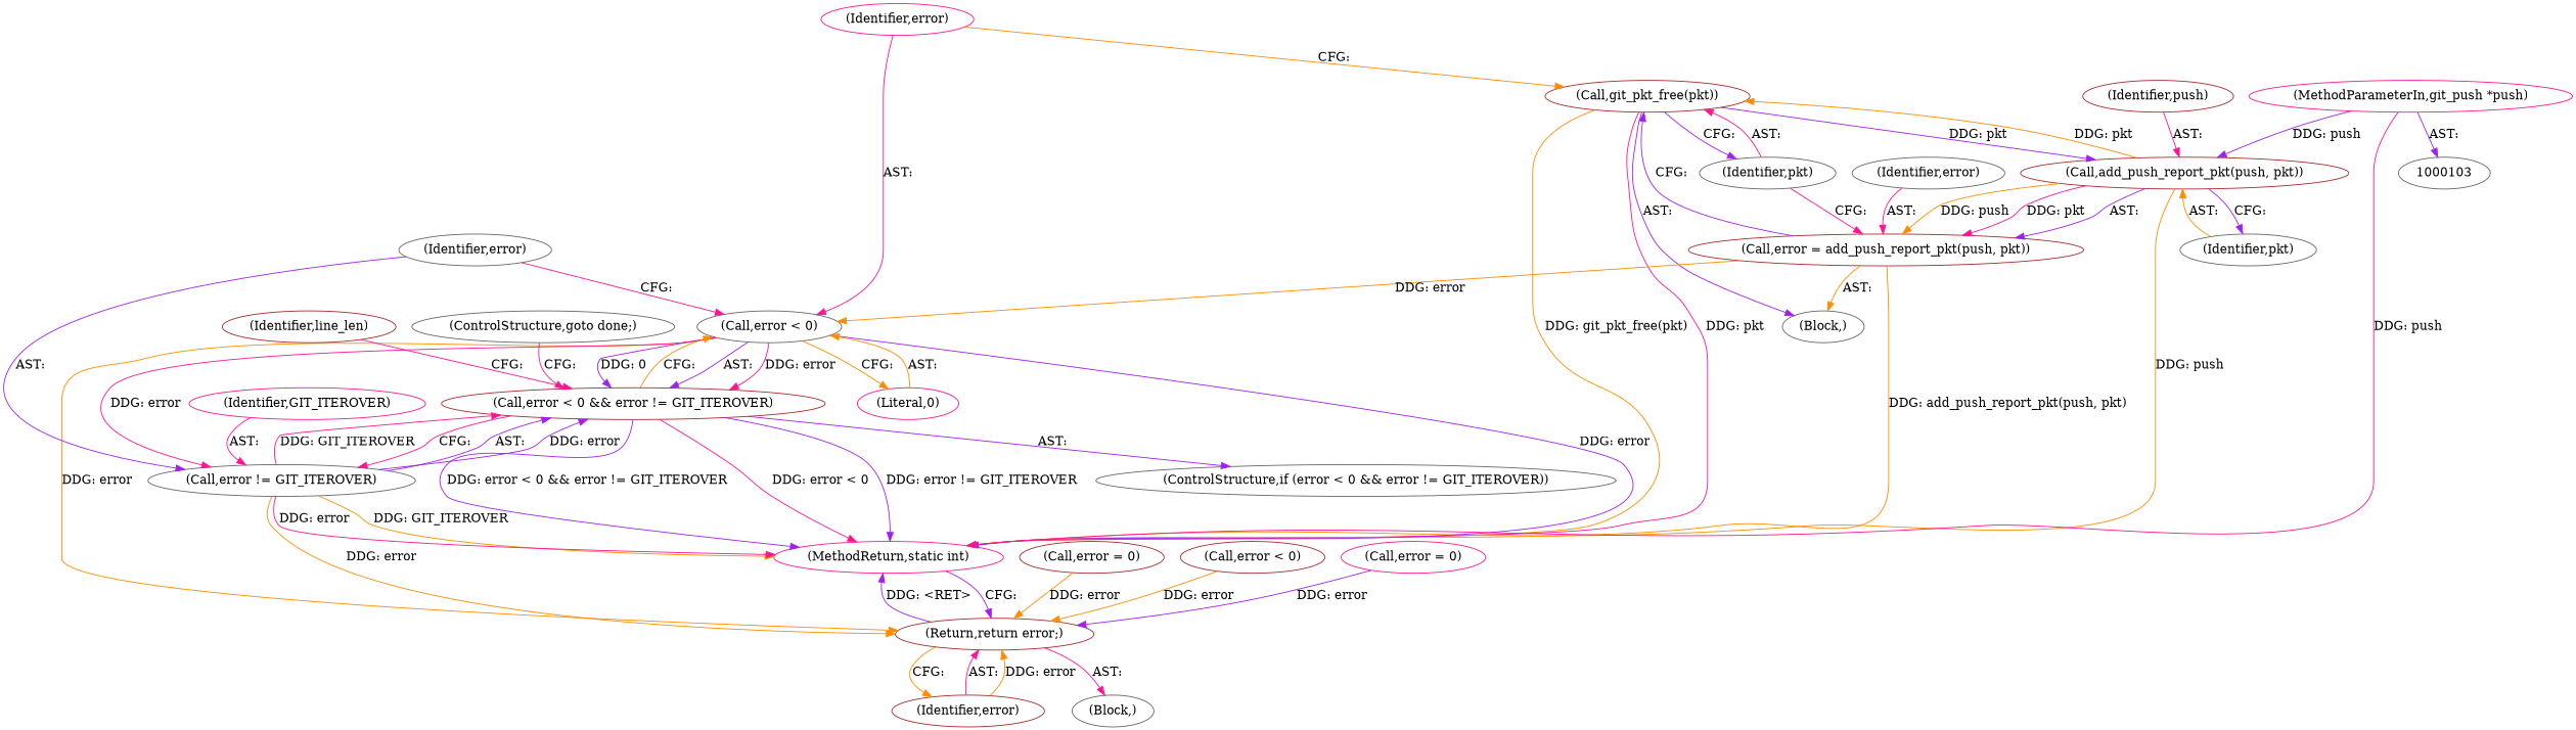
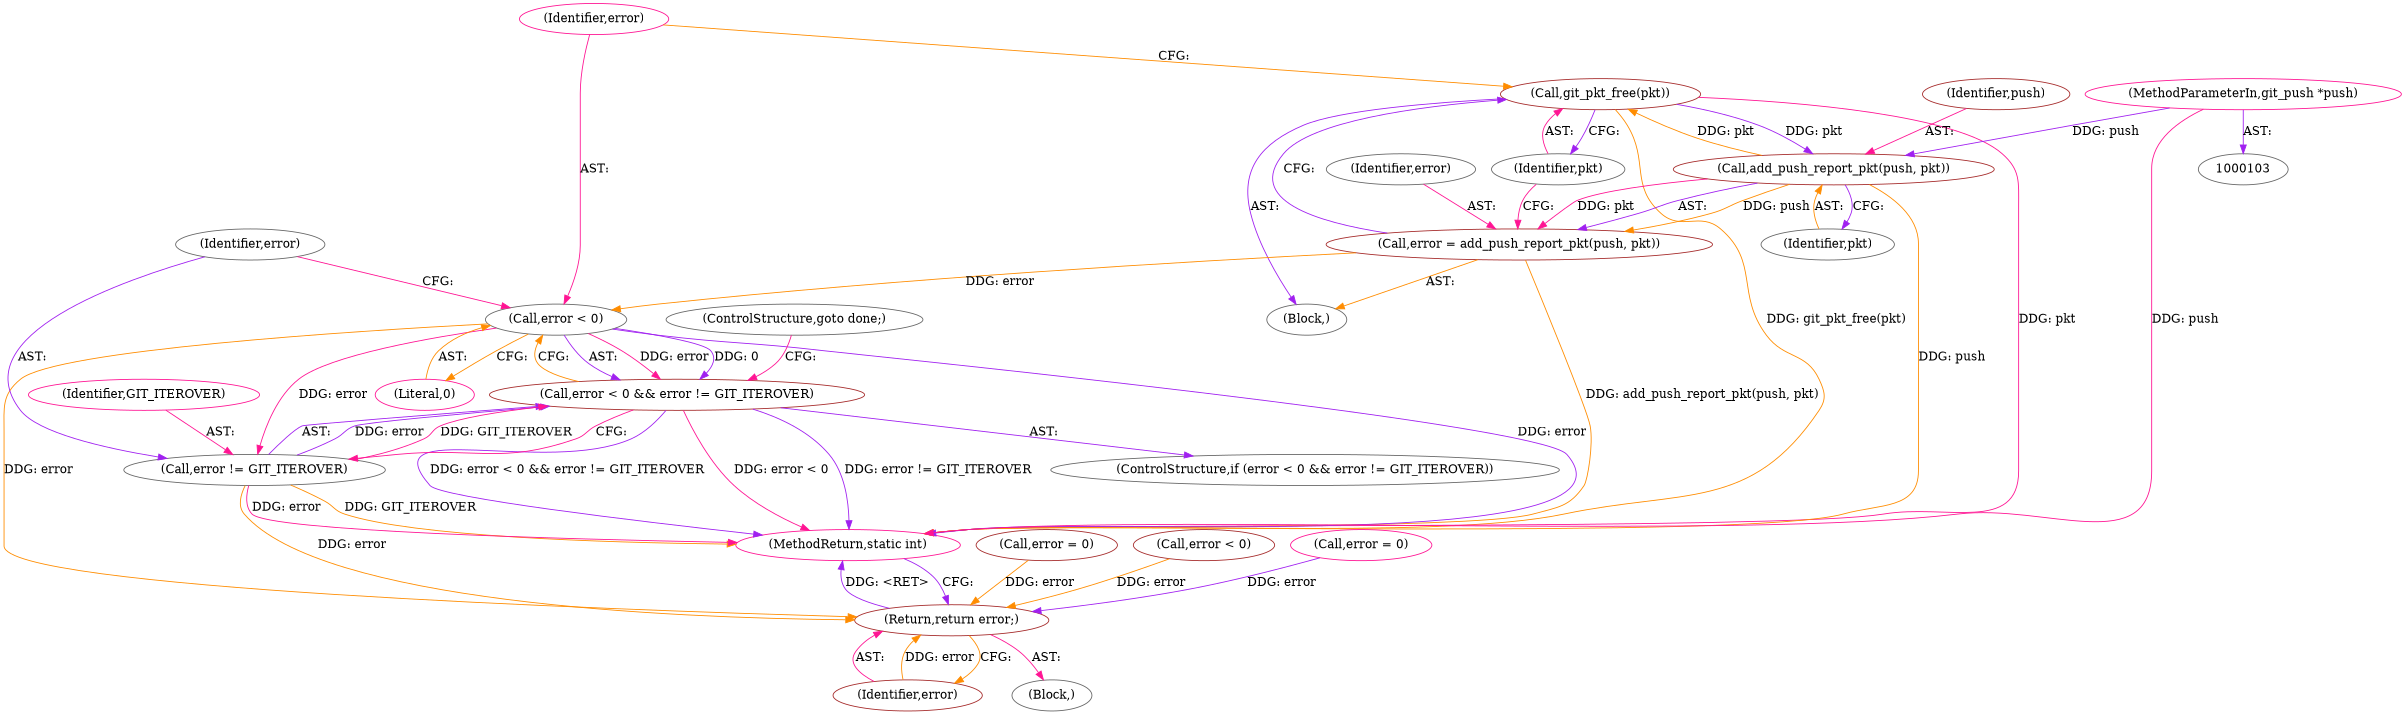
  digraph {
    node [color=gray40]
    edge [color=purple]
    n1 [color=brown label="(Call,git_pkt_free(pkt))"]
    n2 [color=brown label="(Call,add_push_report_pkt(push, pkt))"]
    n3 [label="(Block,)"]
    n4 [color=deeppink label="(MethodReturn,static int)"]
    n5 [label="(Identifier,pkt)"]
    n6 [color=brown label="(Call,error = add_push_report_pkt(push, pkt))"]
    n7 [label="(Identifier,pkt)"]
    n8 [color=brown label="(Return,return error;)"]
    n9 [label="(Call,error < 0)"]
    n10 [color=deeppink label="(MethodParameterIn,git_push *push)"]
    1000103
    n12 [color=brown label="(Call,error < 0 && error != GIT_ITEROVER)"]
    n13 [label="(Call,error != GIT_ITEROVER)"]
    n14 [color=deeppink label="(Literal,0)"]
    n15 [label="(ControlStructure,if (error < 0 && error != GIT_ITEROVER))"]
    n16 [color=brown label="(Identifier,error)"]
    n17 [label="(Block,)"]
    n18 [color=deeppink label="(Identifier,GIT_ITEROVER)"]
-   n19 [color=brown label="(Identifier,line_len)"]
    n20 [color=brown label="(Identifier,push)"]
    n21 [label="(ControlStructure,goto done;)"]
    n22 [label="(Identifier,error)"]
    n23 [color=brown label="(Call,error = 0)"]
    n24 [label="(Identifier,error)"]
    n25 [color=brown label="(Call,error < 0)"]
    n26 [color=deeppink label="(Identifier,error)"]
    n27 [color=deeppink label="(Call,error = 0)"]
    n1 -> n2 [label="DDG: pkt"]
    n1 -> n3 [label="AST: "]
    n1 -> n4 [color=darkorange label="DDG: git_pkt_free(pkt)"]
    n1 -> n4 [color=deeppink label="DDG: pkt"]
    n1 -> n5 [label="CFG: "]
    n2 -> n1 [color=darkorange label="DDG: pkt"]
    n2 -> n4 [color=darkorange label="DDG: push"]
    n2 -> n6 [label="AST: "]
    n2 -> n6 [color=darkorange label="DDG: push"]
    n2 -> n6 [color=deeppink label="DDG: pkt"]
    n2 -> n7 [label="CFG: "]
    n4 -> n8 [label="CFG: "]
    n5 -> n1 [color=deeppink label="AST: "]
    n5 -> n6 [color=deeppink label="CFG: "]
    n6 -> n1 [label="CFG: "]
    n6 -> n3 [color=darkorange label="AST: "]
    n6 -> n4 [color=darkorange label="DDG: add_push_report_pkt(push, pkt)"]
    n6 -> n9 [color=darkorange label="DDG: error"]
    n7 -> n2 [color=darkorange label="AST: "]
    n8 -> n4 [label="DDG: <RET>"]
    n8 -> n16 [color=darkorange label="CFG: "]
    n8 -> n17 [color=deeppink label="AST: "]
    n9 -> n4 [label="DDG: error"]
    n9 -> n8 [color=darkorange label="DDG: error"]
    n9 -> n12 [label="AST: "]
    n9 -> n12 [color=deeppink label="DDG: error"]
    n9 -> n12 [label="DDG: 0"]
    n9 -> n13 [color=deeppink label="DDG: error"]
    n9 -> n14 [color=darkorange label="CFG: "]
    n10 -> n2 [label="DDG: push"]
    n10 -> n4 [color=deeppink label="DDG: push"]
    n10 -> 1000103 [label="AST: "]
    n12 -> n4 [color=deeppink label="DDG: error < 0"]
    n12 -> n4 [label="DDG: error != GIT_ITEROVER"]
    n12 -> n4 [label="DDG: error < 0 && error != GIT_ITEROVER"]
    n12 -> n9 [color=darkorange label="CFG: "]
    n12 -> n13 [color=deeppink label="CFG: "]
    n12 -> n15 [label="AST: "]
    n13 -> n4 [color=darkorange label="DDG: GIT_ITEROVER"]
    n13 -> n4 [color=deeppink label="DDG: error"]
    n13 -> n8 [color=darkorange label="DDG: error"]
    n13 -> n12 [label="AST: "]
    n13 -> n12 [label="DDG: error"]
    n13 -> n12 [color=deeppink label="DDG: GIT_ITEROVER"]
    n14 -> n9 [color=darkorange label="AST: "]
    n16 -> n8 [color=deeppink label="AST: "]
    n16 -> n8 [color=darkorange label="DDG: error"]
    n18 -> n13 [color=deeppink label="AST: "]
-   n19 -> n12 [color=deeppink label="CFG: "]
    n20 -> n2 [color=deeppink label="AST: "]
    n21 -> n12 [color=deeppink label="CFG: "]
    n22 -> n6 [color=deeppink label="AST: "]
    n23 -> n8 [color=darkorange label="DDG: error"]
    n24 -> n9 [color=deeppink label="CFG: "]
    n24 -> n13 [label="AST: "]
    n25 -> n8 [color=darkorange label="DDG: error"]
    n26 -> n1 [color=darkorange label="CFG: "]
    n26 -> n9 [color=deeppink label="AST: "]
    n27 -> n8 [label="DDG: error"]
  }
